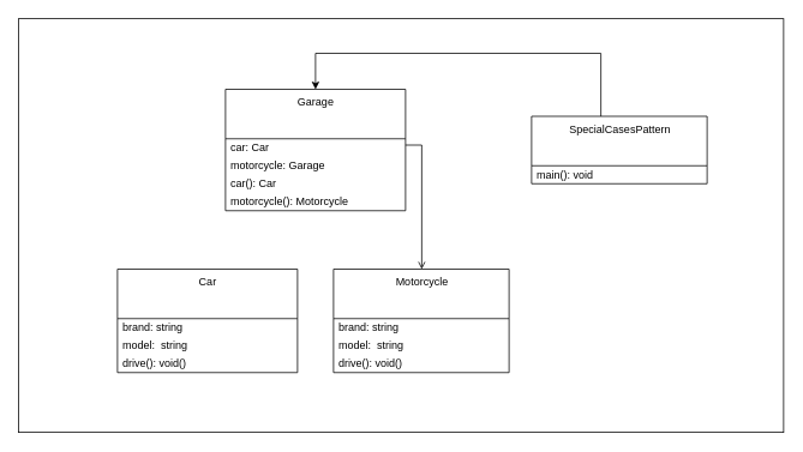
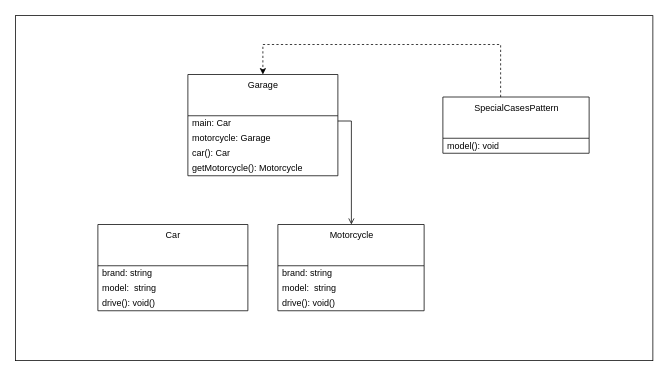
  <mxCell id="0" />
  <mxCell id="1" parent="0" />
  <mxCell id="2" value="" style="rounded=0;whiteSpace=wrap;html=1;fillColor=none;" vertex="1" parent="1"><mxGeometry width="850" height="460" as="geometry" x="20" y="20" /></mxCell>
  <mxCell id="3" style="edgeStyle=orthogonalEdgeStyle;rounded=0;orthogonalLoop=1;jettySize=auto;html=1;endArrow=open;" edge="1" parent="1" source="4" target="9"><mxGeometry relative="1" as="geometry"><Array as="points"><mxPoint x="468" y="160.5" /></Array></mxGeometry></mxCell>
  <mxCell id="4" value="Garage" style="swimlane;fontStyle=0;align=center;verticalAlign=top;childLayout=stackLayout;horizontal=1;startSize=55;horizontalStack=0;resizeParent=1;resizeParentMax=0;resizeLast=0;collapsible=0;marginBottom=0;html=1;" vertex="1" parent="1"><mxGeometry x="250" y="98.5" width="200" height="135" as="geometry" /></mxCell>
- <mxCell id="5" value="&lt;div&gt;car: Car&lt;/div&gt;" style="text;html=1;strokeColor=none;fillColor=none;align=left;verticalAlign=middle;spacingLeft=4;spacingRight=4;overflow=hidden;rotatable=0;points=[[0,0.5],[1,0.5]];portConstraint=eastwest;" vertex="1" parent="4"><mxGeometry y="55" width="200" height="20" as="geometry" /></mxCell>
+ <mxCell id="5" value="&lt;div&gt;main: Car&lt;/div&gt;" style="text;html=1;strokeColor=none;fillColor=none;align=left;verticalAlign=middle;spacingLeft=4;spacingRight=4;overflow=hidden;rotatable=0;points=[[0,0.5],[1,0.5]];portConstraint=eastwest;" vertex="1" parent="4"><mxGeometry y="55" width="200" height="20" as="geometry" /></mxCell>
  <mxCell id="6" value="&lt;div&gt;motorcycle: Garage&lt;/div&gt;" style="text;html=1;strokeColor=none;fillColor=none;align=left;verticalAlign=middle;spacingLeft=4;spacingRight=4;overflow=hidden;rotatable=0;points=[[0,0.5],[1,0.5]];portConstraint=eastwest;" vertex="1" parent="4"><mxGeometry y="75" width="200" height="20" as="geometry" /></mxCell>
  <mxCell id="7" value="&lt;div&gt;car(): Car&lt;/div&gt;" style="text;html=1;strokeColor=none;fillColor=none;align=left;verticalAlign=middle;spacingLeft=4;spacingRight=4;overflow=hidden;rotatable=0;points=[[0,0.5],[1,0.5]];portConstraint=eastwest;" vertex="1" parent="4"><mxGeometry y="95" width="200" height="20" as="geometry" /></mxCell>
- <mxCell id="8" value="&lt;div&gt;motorcycle(): Motorcycle&lt;/div&gt;" style="text;html=1;strokeColor=none;fillColor=none;align=left;verticalAlign=middle;spacingLeft=4;spacingRight=4;overflow=hidden;rotatable=0;points=[[0,0.5],[1,0.5]];portConstraint=eastwest;" vertex="1" parent="4"><mxGeometry y="115" width="200" height="20" as="geometry" /></mxCell>
+ <mxCell id="8" value="&lt;div&gt;getMotorcycle(): Motorcycle&lt;/div&gt;" style="text;html=1;strokeColor=none;fillColor=none;align=left;verticalAlign=middle;spacingLeft=4;spacingRight=4;overflow=hidden;rotatable=0;points=[[0,0.5],[1,0.5]];portConstraint=eastwest;" vertex="1" parent="4"><mxGeometry y="115" width="200" height="20" as="geometry" /></mxCell>
  <mxCell id="9" value="Motorcycle" style="swimlane;fontStyle=0;align=center;verticalAlign=top;childLayout=stackLayout;horizontal=1;startSize=55;horizontalStack=0;resizeParent=1;resizeParentMax=0;resizeLast=0;collapsible=0;marginBottom=0;html=1;" vertex="1" parent="1"><mxGeometry x="370" y="298.5" width="195" height="115" as="geometry" /></mxCell>
  <mxCell id="10" value="brand: string" style="text;html=1;strokeColor=none;fillColor=none;align=left;verticalAlign=middle;spacingLeft=4;spacingRight=4;overflow=hidden;rotatable=0;points=[[0,0.5],[1,0.5]];portConstraint=eastwest;" vertex="1" parent="9"><mxGeometry y="55" width="195" height="20" as="geometry" /></mxCell>
  <mxCell id="11" value="&lt;div&gt;model:&amp;nbsp; string&lt;/div&gt;" style="text;html=1;strokeColor=none;fillColor=none;align=left;verticalAlign=middle;spacingLeft=4;spacingRight=4;overflow=hidden;rotatable=0;points=[[0,0.5],[1,0.5]];portConstraint=eastwest;" vertex="1" parent="9"><mxGeometry y="75" width="195" height="20" as="geometry" /></mxCell>
  <mxCell id="12" value="&lt;div&gt;drive(): void()&lt;/div&gt;" style="text;html=1;strokeColor=none;fillColor=none;align=left;verticalAlign=middle;spacingLeft=4;spacingRight=4;overflow=hidden;rotatable=0;points=[[0,0.5],[1,0.5]];portConstraint=eastwest;" vertex="1" parent="9"><mxGeometry y="95" width="195" height="20" as="geometry" /></mxCell>
  <mxCell id="13" value="Car" style="swimlane;fontStyle=0;align=center;verticalAlign=top;childLayout=stackLayout;horizontal=1;startSize=55;horizontalStack=0;resizeParent=1;resizeParentMax=0;resizeLast=0;collapsible=0;marginBottom=0;html=1;" vertex="1" parent="1"><mxGeometry x="130" y="298.5" width="200" height="115" as="geometry" /></mxCell>
  <mxCell id="14" value="brand: string" style="text;html=1;strokeColor=none;fillColor=none;align=left;verticalAlign=middle;spacingLeft=4;spacingRight=4;overflow=hidden;rotatable=0;points=[[0,0.5],[1,0.5]];portConstraint=eastwest;" vertex="1" parent="13"><mxGeometry y="55" width="200" height="20" as="geometry" /></mxCell>
  <mxCell id="15" value="&lt;div&gt;model:&amp;nbsp; string&lt;/div&gt;" style="text;html=1;strokeColor=none;fillColor=none;align=left;verticalAlign=middle;spacingLeft=4;spacingRight=4;overflow=hidden;rotatable=0;points=[[0,0.5],[1,0.5]];portConstraint=eastwest;" vertex="1" parent="13"><mxGeometry y="75" width="200" height="20" as="geometry" /></mxCell>
  <mxCell id="16" value="&lt;div&gt;drive(): void()&lt;/div&gt;" style="text;html=1;strokeColor=none;fillColor=none;align=left;verticalAlign=middle;spacingLeft=4;spacingRight=4;overflow=hidden;rotatable=0;points=[[0,0.5],[1,0.5]];portConstraint=eastwest;" vertex="1" parent="13"><mxGeometry y="95" width="200" height="20" as="geometry" /></mxCell>
- <mxCell id="17" style="edgeStyle=orthogonalEdgeStyle;rounded=0;orthogonalLoop=1;jettySize=auto;html=1;entryX=0.5;entryY=0;entryDx=0;entryDy=0;" edge="1" parent="1" source="18" target="4"><mxGeometry relative="1" as="geometry"><Array as="points"><mxPoint x="667" y="58.5" /><mxPoint x="350" y="58.5" /></Array></mxGeometry></mxCell>
+ <mxCell id="17" style="edgeStyle=orthogonalEdgeStyle;rounded=0;orthogonalLoop=1;jettySize=auto;html=1;entryX=0.5;entryY=0;entryDx=0;entryDy=0;dashed=1;" edge="1" parent="1" source="18" target="4"><mxGeometry relative="1" as="geometry"><Array as="points"><mxPoint x="667" y="58.5" /><mxPoint x="350" y="58.5" /></Array></mxGeometry></mxCell>
  <mxCell id="18" value="SpecialCasesPattern" style="swimlane;fontStyle=0;align=center;verticalAlign=top;childLayout=stackLayout;horizontal=1;startSize=55;horizontalStack=0;resizeParent=1;resizeParentMax=0;resizeLast=0;collapsible=0;marginBottom=0;html=1;" vertex="1" parent="1"><mxGeometry x="590" y="128.5" width="195" height="75" as="geometry" /></mxCell>
- <mxCell id="19" value="&lt;div&gt;main(): void&lt;/div&gt;" style="text;html=1;strokeColor=none;fillColor=none;align=left;verticalAlign=middle;spacingLeft=4;spacingRight=4;overflow=hidden;rotatable=0;points=[[0,0.5],[1,0.5]];portConstraint=eastwest;" vertex="1" parent="18"><mxGeometry y="55" width="195" height="20" as="geometry" /></mxCell>
+ <mxCell id="19" value="&lt;div&gt;model(): void&lt;/div&gt;" style="text;html=1;strokeColor=none;fillColor=none;align=left;verticalAlign=middle;spacingLeft=4;spacingRight=4;overflow=hidden;rotatable=0;points=[[0,0.5],[1,0.5]];portConstraint=eastwest;" vertex="1" parent="18"><mxGeometry y="55" width="195" height="20" as="geometry" /></mxCell>
